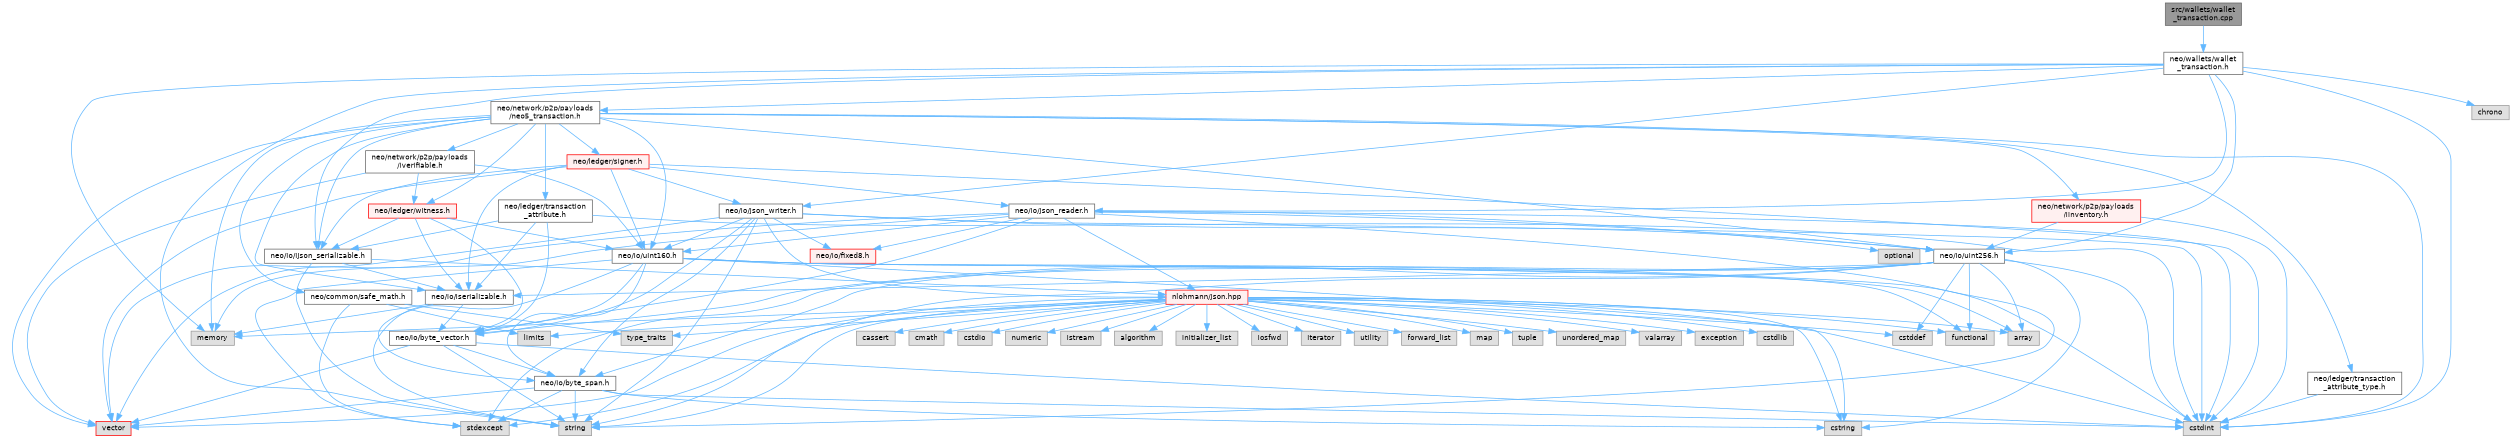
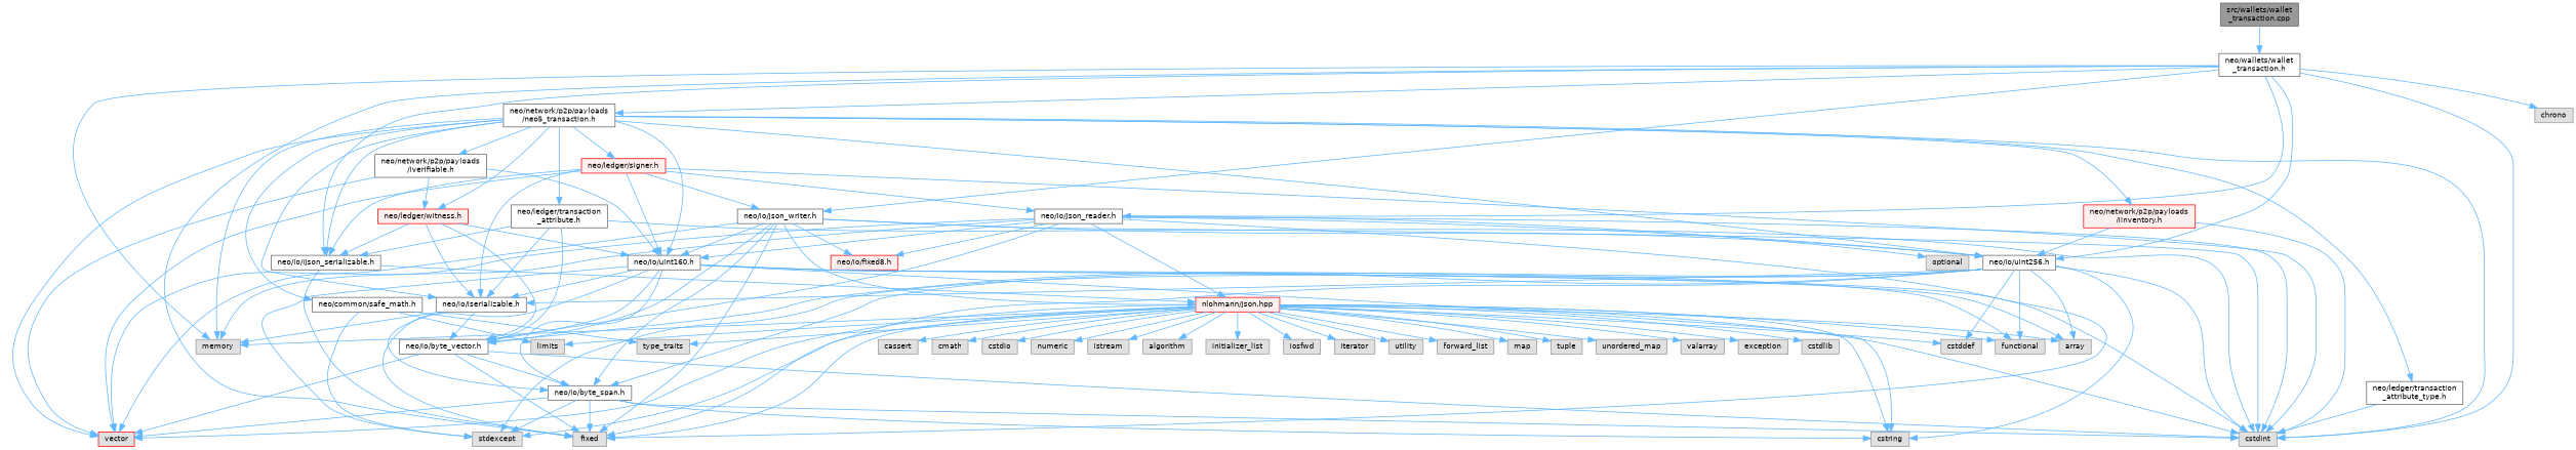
  digraph {
    node [color=grey60 fillcolor="#E0E0E0" fontname=Helvetica fontsize=10 shape=box style=filled]
    edge [color=steelblue1 fontname=Helvetica fontsize=10 labelfontname=Helvetica labelfontsize=10 style=solid]
    n1 [color=gray40 fillcolor=grey60 fontcolor=black height=0.2 label="src/wallets/wallet\l_transaction.cpp" width=0.4]
    n2 [color=grey40 fillcolor=white height=0.2 label="neo/wallets/wallet\l_transaction.h" width=0.4]
    n3 [color=grey40 fillcolor=white height=0.2 label="neo/io/ijson_serializable.h" width=0.4]
    n4 [height=0.2 label=memory width=0.4]
-   n5 [height=0.2 label=string width=0.4]
+   n5 [height=0.2 label=fixed width=0.4]
    n6 [height=0.2 label=cstdint width=0.4]
    n7 [color=grey40 fillcolor=white height=0.2 label="neo/io/json_reader.h" width=0.4]
    n8 [color=grey40 fillcolor=white height=0.2 label="neo/io/uint256.h" width=0.4]
    n9 [color=grey40 fillcolor=white height=0.2 label="neo/io/json_writer.h" width=0.4]
    n10 [color=grey40 fillcolor=white height=0.2 label="neo/network/p2p/payloads\l/neo5_transaction.h" width=0.4]
    n11 [height=0.2 label=chrono width=0.4]
    n12 [color=red fillcolor="#FFF0F0" height=0.2 label="nlohmann/json.hpp" width=0.4]
    n13 [color=red height=0.2 label=vector width=0.4]
    n14 [color=grey40 fillcolor=white height=0.2 label="neo/io/byte_vector.h" width=0.4]
    n15 [color=red fillcolor="#FFF0F0" height=0.2 label="neo/io/fixed8.h" width=0.4]
    n16 [color=grey40 fillcolor=white height=0.2 label="neo/io/uint160.h" width=0.4]
    n17 [height=0.2 label=optional width=0.4]
    n18 [height=0.2 label=cstddef width=0.4]
    n19 [height=0.2 label=functional width=0.4]
    n20 [height=0.2 label=array width=0.4]
    n21 [height=0.2 label=stdexcept width=0.4]
    n22 [height=0.2 label=cstring width=0.4]
    n23 [color=grey40 fillcolor=white height=0.2 label="neo/io/byte_span.h" width=0.4]
    n24 [color=grey40 fillcolor=white height=0.2 label="neo/io/iserializable.h" width=0.4]
    n25 [color=grey40 fillcolor=white height=0.2 label="neo/common/safe_math.h" width=0.4]
    n26 [color=red fillcolor="#FFF0F0" height=0.2 label="neo/ledger/signer.h" width=0.4]
    n27 [color=grey40 fillcolor=white height=0.2 label="neo/ledger/transaction\l_attribute.h" width=0.4]
    n28 [color=grey40 fillcolor=white height=0.2 label="neo/ledger/transaction\l_attribute_type.h" width=0.4]
    n29 [color=red fillcolor="#FFF0F0" height=0.2 label="neo/ledger/witness.h" width=0.4]
    n30 [color=red fillcolor="#FFF0F0" height=0.2 label="neo/network/p2p/payloads\l/iinventory.h" width=0.4]
    n31 [color=grey40 fillcolor=white height=0.2 label="neo/network/p2p/payloads\l/iverifiable.h" width=0.4]
    n32 [height=0.2 label=algorithm width=0.4]
    n33 [height=0.2 label=initializer_list width=0.4]
    n34 [height=0.2 label=iosfwd width=0.4]
    n35 [height=0.2 label=iterator width=0.4]
    n36 [height=0.2 label=utility width=0.4]
    n37 [height=0.2 label=forward_list width=0.4]
    n38 [height=0.2 label=map width=0.4]
    n39 [height=0.2 label=tuple width=0.4]
    n40 [height=0.2 label=type_traits width=0.4]
    n41 [height=0.2 label=unordered_map width=0.4]
    n42 [height=0.2 label=valarray width=0.4]
    n43 [height=0.2 label=exception width=0.4]
    n44 [height=0.2 label=cstdlib width=0.4]
    n45 [height=0.2 label=cassert width=0.4]
    n46 [height=0.2 label=limits width=0.4]
    n47 [height=0.2 label=cmath width=0.4]
    n48 [height=0.2 label=cstdio width=0.4]
    n49 [height=0.2 label=numeric width=0.4]
    n50 [height=0.2 label=istream width=0.4]
    n1 -> n2
    n2 -> n3
    n2 -> n4
    n2 -> n5
    n2 -> n6
    n2 -> n7
    n2 -> n8
    n2 -> n9
    n2 -> n10
    n2 -> n11
    n3 -> n5
    n3 -> n12
    n7 -> n4
    n7 -> n5
    n7 -> n6
    n7 -> n8
    n7 -> n12
    n7 -> n13
    n7 -> n14
    n7 -> n15
    n7 -> n16
    n7 -> n17
    n8 -> n5
    n8 -> n6
    n8 -> n14
    n8 -> n18
    n8 -> n19
    n8 -> n20
    n8 -> n21
    n8 -> n22
    n8 -> n23
    n8 -> n24
    n9 -> n5
    n9 -> n6
    n9 -> n8
    n9 -> n12
    n9 -> n13
    n9 -> n14
    n9 -> n15
    n9 -> n16
    n9 -> n23
    n10 -> n3
    n10 -> n4
    n10 -> n6
    n10 -> n8
    n10 -> n13
    n10 -> n16
    n10 -> n24
    n10 -> n25
    n10 -> n26
    n10 -> n27
    n10 -> n28
    n10 -> n29
    n10 -> n30
    n10 -> n31
    n12 -> n4
    n12 -> n5
    n12 -> n6
    n12 -> n13
    n12 -> n18
    n12 -> n19
    n12 -> n20
    n12 -> n21
    n12 -> n22
    n12 -> n32
    n12 -> n33
    n12 -> n34
    n12 -> n35
    n12 -> n36
    n12 -> n37
    n12 -> n38
    n12 -> n39
    n12 -> n40
    n12 -> n41
    n12 -> n42
    n12 -> n43
    n12 -> n44
    n12 -> n45
    n12 -> n46
    n12 -> n47
    n12 -> n48
    n12 -> n49
    n12 -> n50
    n14 -> n5
    n14 -> n6
    n14 -> n13
    n14 -> n23
    n16 -> n5
    n16 -> n6
    n16 -> n14
    n16 -> n19
    n16 -> n20
    n16 -> n21
    n16 -> n22
    n16 -> n23
-   n3 -> n24
+   n16 -> n24
    n23 -> n5
    n23 -> n6
    n23 -> n13
    n23 -> n21
    n23 -> n22
    n24 -> n4
    n24 -> n14
    n24 -> n23
    n25 -> n21
    n25 -> n40
    n25 -> n46
    n26 -> n3
    n26 -> n6
    n26 -> n7
    n26 -> n9
    n26 -> n13
    n26 -> n16
    n26 -> n24
    n27 -> n3
    n27 -> n6
    n27 -> n14
    n27 -> n24
    n28 -> n6
    n29 -> n3
    n29 -> n14
    n29 -> n16
    n29 -> n24
    n30 -> n6
    n30 -> n8
    n31 -> n13
    n31 -> n16
    n31 -> n29
  }
